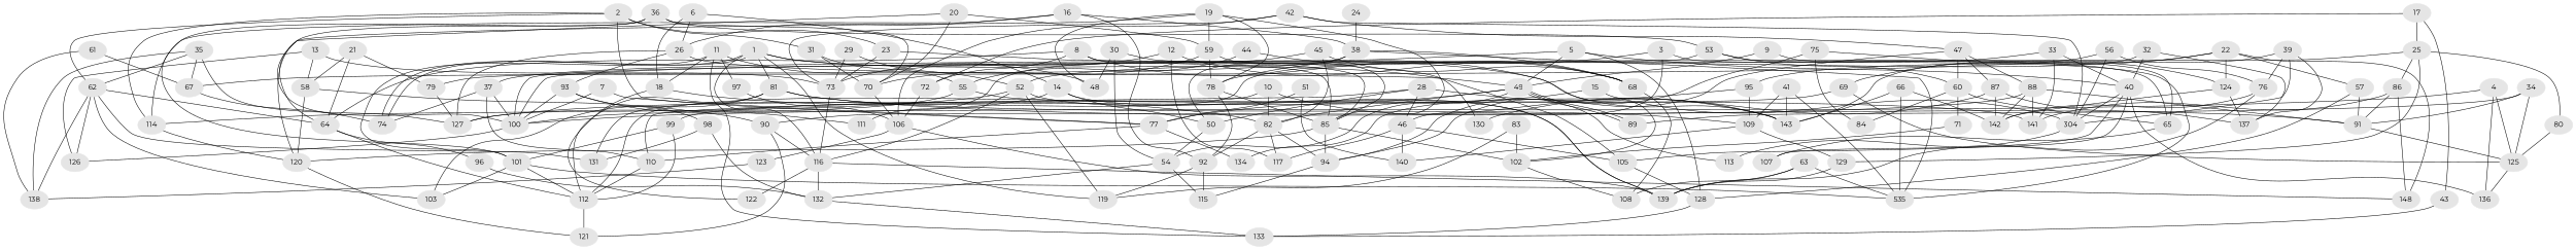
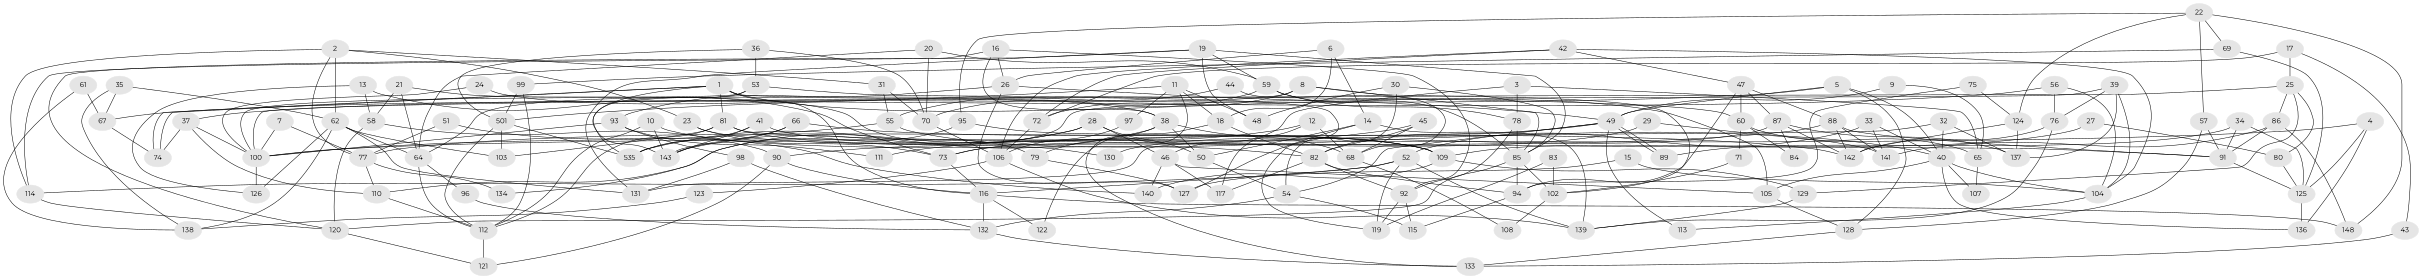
  graph {
    fontname=Montserrat
    node [color=gray90 fontname=Montserrat style=filled]
    edge [fontname=Montserrat]
    1
    74
    81
    105
    116
    119
    143
    112
    109
    91
    103
    128
    122
    n14 [label=148]
    132
    2
    23
    31
    62
    77
    114
    73
    130
    70
    55
    64
    126
    131
    138
    110
    134
    120
    3
    46
    65
    78
    117
    140
    107
    85
    92
    4
    100
    125
    136
    5
    37
    40
    49
-   104 [label=304]
+   104
    82
    54
    89
    113
    133
    6
    14
    18
    26
    50
    127
    139
    93
    7
    8
    72
    102
    96
    106
    94
    108
    9
    10
    121
    11
    48
    97
-   101
+   101 [label=501]
    n79 [label=535]
    12
    68
    13
    58
    90
    15
    16
    38
    79
    115
    17
    25
    43
    80
    86
    129
    19
    59
    20
    21
    34
    22
    57
    69
    95
    124
    99
    137
    142
    24
    141
    111
    98
+   27
    28
    29
    30
    32
    33
    52
    35
    67
    36
    53
    60
    39
    76
    41
    42
    47
    87
    88
    123
    44
    45
    71
    84
    51
    56
    61
-   63
    66
    75
    83
    1 -- 74
    1 -- 74
    1 -- 81
    1 -- 105
    1 -- 116
    1 -- 119
    1 -- 143
    81 -- 112
    81 -- 109
    81 -- 91
    81 -- 103
    105 -- 128
    116 -- 122
    116 -- n14
    116 -- 132
    112 -- 121
    109 -- 140
    109 -- 129
    91 -- 125
    128 -- 133
    132 -- 133
    2 -- 23
    2 -- 31
    2 -- 62
    2 -- 77
    2 -- 114
    23 -- 73
    23 -- 130
    31 -- 70
    31 -- 55
    62 -- 103
    62 -- 64
    62 -- 126
    62 -- 131
    62 -- 138
    77 -- 110
    77 -- 134
    114 -- 120
    73 -- 116
    70 -- 106
    55 -- 100
    55 -- 141
    64 -- 112
    64 -- 96
    110 -- 112
    120 -- 121
    3 -- 46
    3 -- 65
    3 -- 78
    46 -- 105
    46 -- 117
    46 -- 140
    65 -- 107
    78 -- 85
    78 -- 92
    85 -- 120
    85 -- 102
    85 -- 94
    92 -- 119
    92 -- 115
    4 -- 100
    4 -- 125
    4 -- 136
    100 -- 126
    125 -- 136
    5 -- 128
    5 -- 37
    5 -- 40
    5 -- 49
    37 -- 74
    37 -- 110
    37 -- 100
    40 -- 105
    40 -- 107
    40 -- 136
    40 -- 104
    49 -- 77
    49 -- 82
    49 -- 54
    49 -- 89
    49 -- 89
    49 -- 113
    104 -- 113
    82 -- 117
    82 -- 92
    82 -- 94
    54 -- 132
    54 -- 115
    6 -- 14
    6 -- 18
    6 -- 26
    14 -- 50
    14 -- 127
    14 -- 139
    18 -- 122
    18 -- 82
    26 -- 49
    26 -- 127
    26 -- 93
    50 -- 54
    93 -- 100
    93 -- 111
    93 -- 98
    7 -- 77
    7 -- 100
    8 -- 64
    8 -- 85
    8 -- 72
    8 -- 102
    72 -- 106
    102 -- 108
    96 -- 132
    106 -- 139
    106 -- 123
    94 -- 115
    9 -- 65
    9 -- 49
    10 -- 143
    10 -- 112
    10 -- 82
    11 -- 133
    11 -- 18
    11 -- 48
    11 -- 97
    11 -- 101
    97 -- 106
    101 -- 112
    101 -- 103
    101 -- n79
    12 -- 73
    12 -- 117
    12 -- 68
    68 -- 108
    13 -- 73
    13 -- 126
    13 -- 58
    58 -- 120
    58 -- 90
    90 -- 116
    90 -- 121
    15 -- 104
    15 -- 127
    16 -- 114
    16 -- 92
    16 -- 26
    16 -- 38
    38 -- 50
    38 -- n79
    38 -- 68
    38 -- 79
    79 -- 127
    17 -- 72
    17 -- 25
    17 -- 43
    25 -- 100
    25 -- 80
    25 -- 86
    25 -- 129
    43 -- 133
    80 -- 125
    86 -- 91
    86 -- n14
    86 -- 141
    129 -- 139
-   19 -- 78
+   19 -- 131
    19 -- 120
    19 -- 85
    19 -- 48
    19 -- 59
    59 -- 70
    59 -- 78
    59 -- 85
    20 -- 70
    20 -- 64
    20 -- 59
    21 -- 64
    21 -- 58
    21 -- 79
    34 -- 91
    34 -- 125
    34 -- 89
    22 -- n14
    22 -- 57
    22 -- 69
    22 -- 95
    22 -- 124
    57 -- 91
    57 -- 128
    69 -- 125
    69 -- 99
    95 -- 109
    95 -- 134
    124 -- 137
    124 -- 142
    99 -- 112
    99 -- 101
-   36 -- 100
+   24 -- 100
    24 -- 38
    98 -- 132
    98 -- 131
+   27 -- 109
+   27 -- 80
    28 -- 143
    28 -- 110
    28 -- 46
    28 -- 50
    29 -- 73
-   29 -- 52
+   29 -- 40
    30 -- 85
    30 -- 54
    30 -- 48
    32 -- 131
    32 -- 40
    32 -- 137
    33 -- 40
    33 -- 141
    33 -- 52
    52 -- 116
    52 -- 119
    52 -- 114
    52 -- 139
    35 -- 62
    35 -- 138
-   35 -- 127
    35 -- 67
    67 -- 74
    36 -- 70
    36 -- 101
    36 -- 53
    53 -- 100
    53 -- n79
    53 -- 60
    60 -- 65
    60 -- 71
    60 -- 84
    39 -- 143
    39 -- 104
    39 -- 137
    39 -- 76
    76 -- 139
    76 -- 142
    41 -- 143
    41 -- 109
    41 -- n79
-   42 -- 73
+   42 -- 72
    42 -- 104
    42 -- 106
    42 -- 47
    47 -- 94
    47 -- 60
    47 -- 87
    47 -- 88
    87 -- 130
    87 -- 137
    87 -- 142
    88 -- 91
    88 -- 90
    88 -- 142
    88 -- 141
    123 -- 138
    44 -- 55
    44 -- 68
    45 -- 82
    45 -- 68
    45 -- 111
    71 -- 102
    51 -- 77
    51 -- 140
    56 -- 104
    56 -- 67
    56 -- 76
    61 -- 138
    61 -- 67
-   63 -- 139
-   63 -- 108
-   63 -- n79
    66 -- 143
    66 -- n79
    66 -- 142
    75 -- 94
    75 -- 124
-   75 -- 84
+   87 -- 84
    83 -- 119
    83 -- 102
  }
